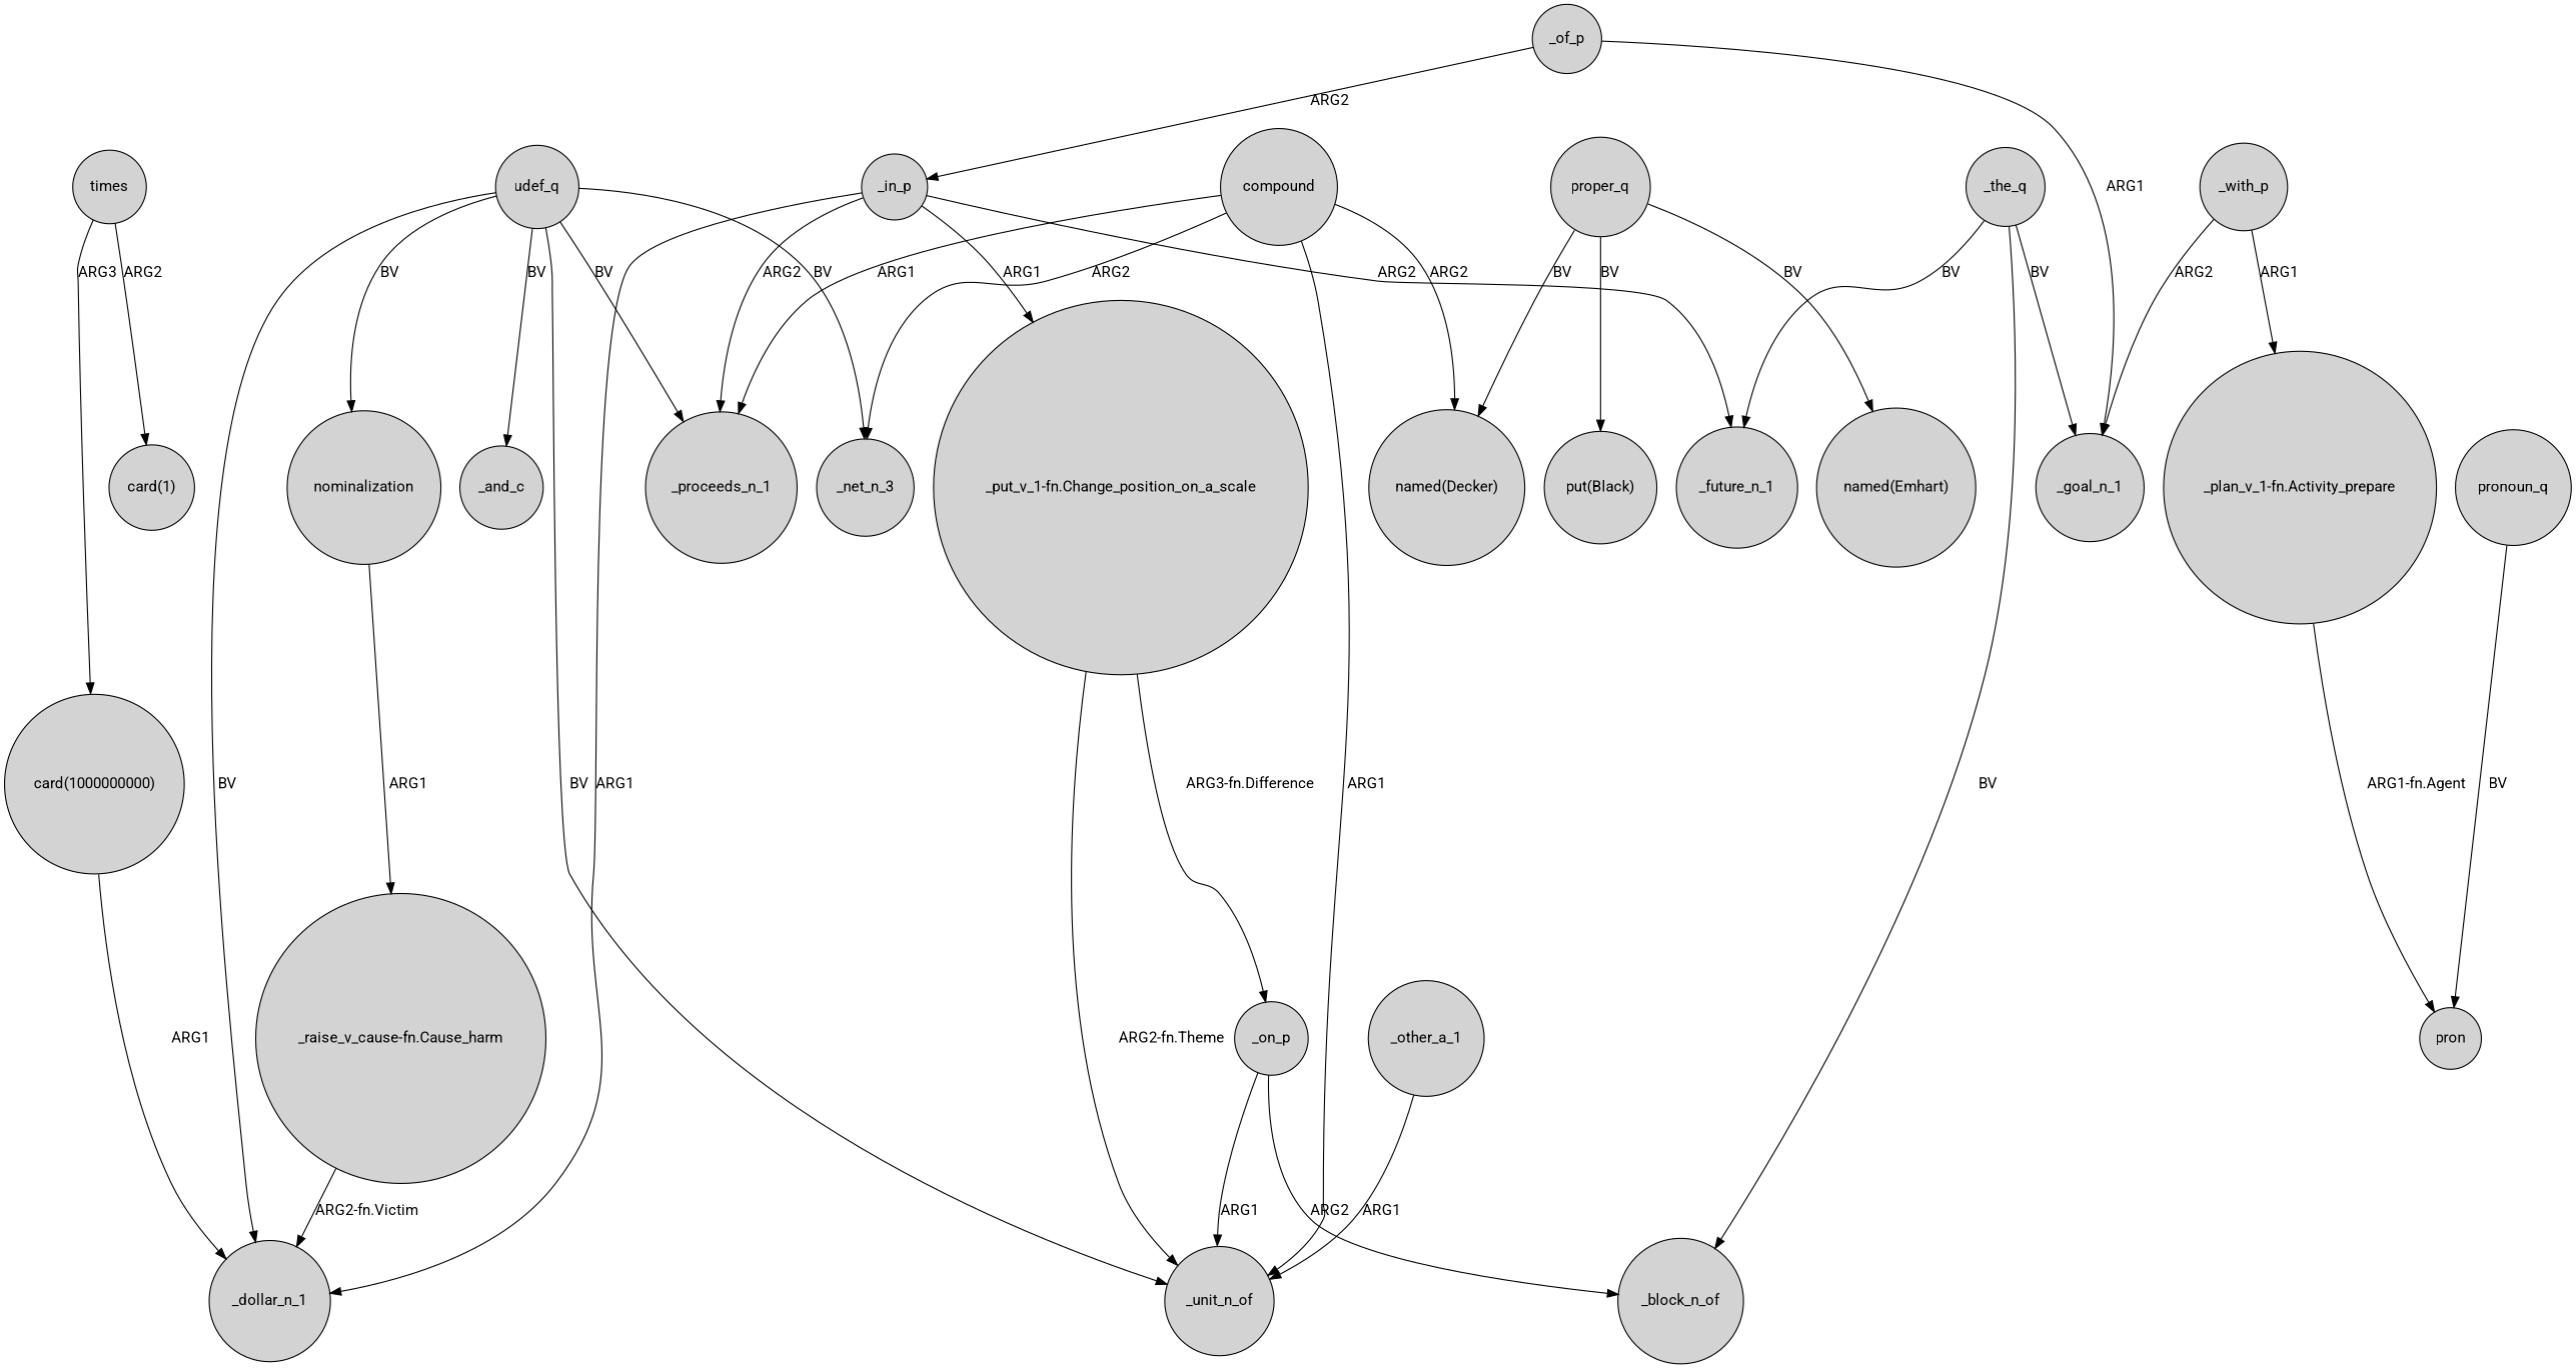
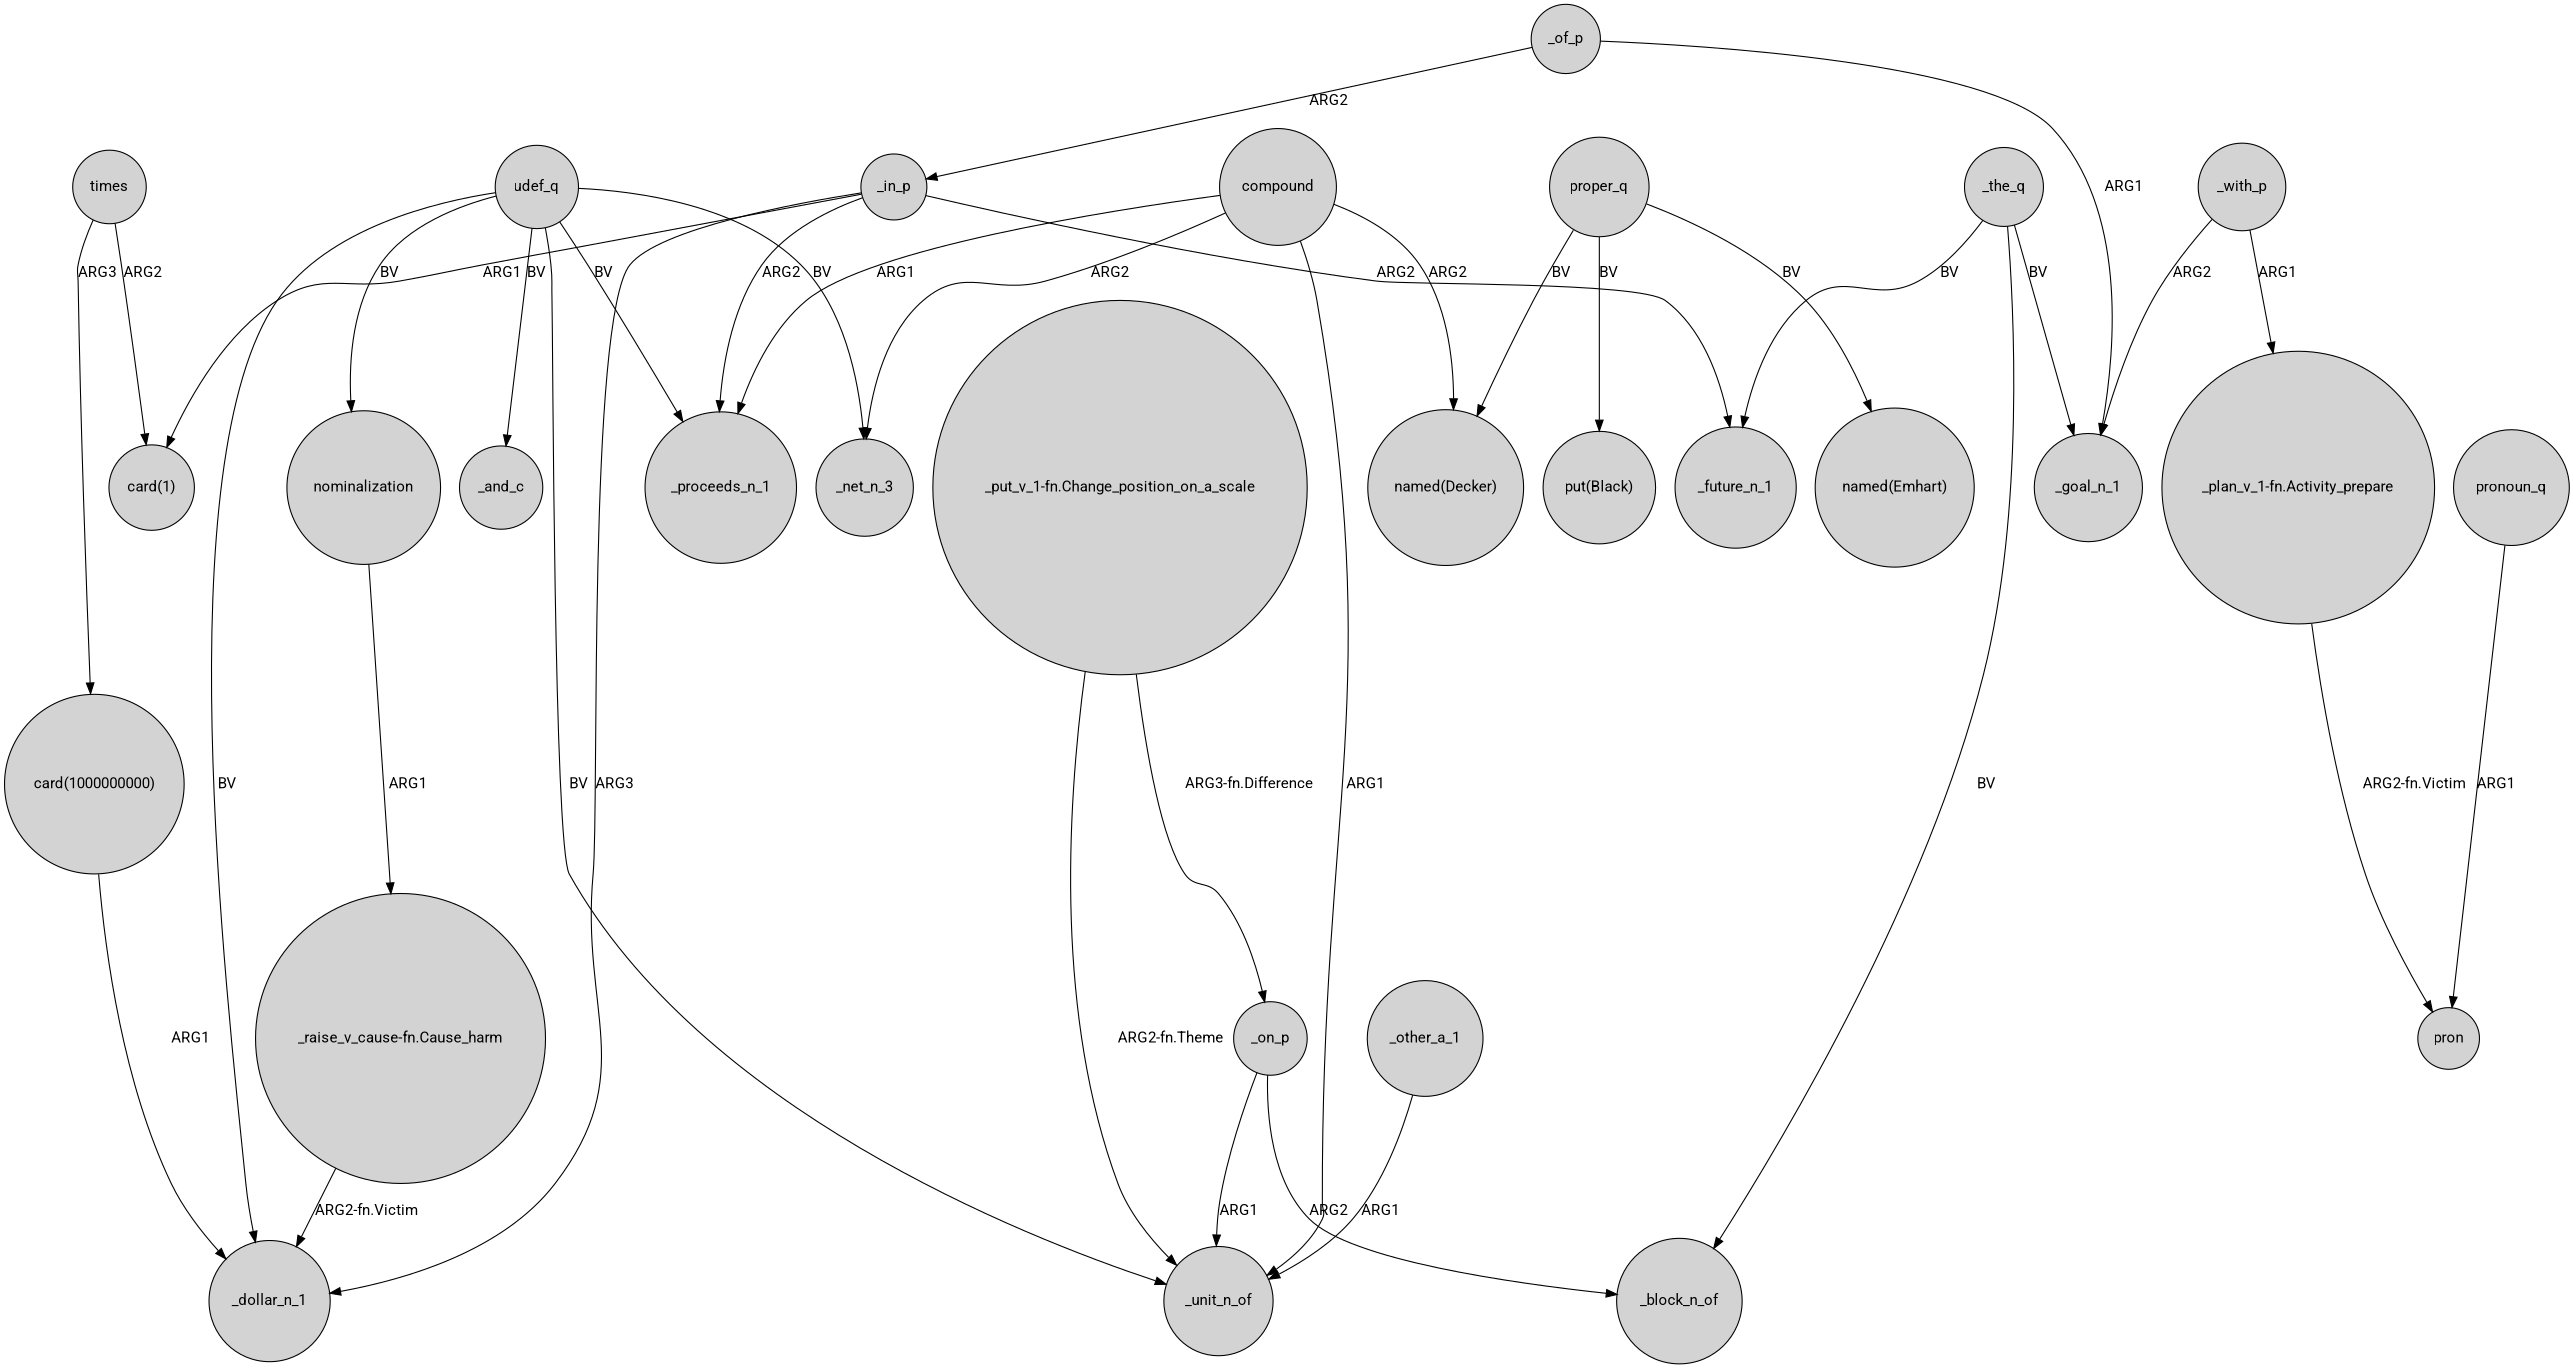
  digraph {
    fontname=Roboto
    node [fontname=Roboto shape=circle style=filled]
    edge [fontname=Roboto]
    "card(1000000000)"
    _dollar_n_1
    _with_p
    "_plan_v_1-fn.Activity_prepare"
    _goal_n_1
    pron
    "_put_v_1-fn.Change_position_on_a_scale"
    _on_p
    _unit_n_of
    _block_n_of
    _the_q
    _future_n_1
    compound
    n14 [label=_net_n_3]
    _proceeds_n_1
    "named(Decker)"
    _in_p
    udef_q
    _and_c
    nominalization
    "_raise_v_cause-fn.Cause_harm"
    _of_p
    proper_q
    "named(Emhart)"
    n25 [label="put(Black)"]
    times
    "card(1)"
    pronoun_q
    _other_a_1
    "card(1000000000)" -> _dollar_n_1 [label=ARG1]
    _with_p -> "_plan_v_1-fn.Activity_prepare" [label=ARG1]
    _with_p -> _goal_n_1 [label=ARG2]
-   "_plan_v_1-fn.Activity_prepare" -> pron [label="ARG1-fn.Agent"]
+   "_plan_v_1-fn.Activity_prepare" -> pron [label="ARG2-fn.Victim"]
    "_put_v_1-fn.Change_position_on_a_scale" -> _on_p [label="ARG3-fn.Difference"]
    "_put_v_1-fn.Change_position_on_a_scale" -> _unit_n_of [label="ARG2-fn.Theme"]
    _on_p -> _unit_n_of [label=ARG1]
    _on_p -> _block_n_of [label=ARG2]
    _the_q -> _goal_n_1 [label=BV]
    _the_q -> _block_n_of [label=BV]
    _the_q -> _future_n_1 [label=BV]
    compound -> _unit_n_of [label=ARG1]
    compound -> n14 [label=ARG2]
    compound -> _proceeds_n_1 [label=ARG1]
    compound -> "named(Decker)" [label=ARG2]
-   _in_p -> _dollar_n_1 [label=ARG1]
-   _in_p -> "_put_v_1-fn.Change_position_on_a_scale" [label=ARG1]
+   _in_p -> _dollar_n_1 [label=ARG3]
+   _in_p -> "card(1)" [label=ARG1]
    _in_p -> _future_n_1 [label=ARG2]
    _in_p -> _proceeds_n_1 [label=ARG2]
    udef_q -> _dollar_n_1 [label=BV]
    udef_q -> _unit_n_of [label=BV]
    udef_q -> n14 [label=BV]
    udef_q -> _proceeds_n_1 [label=BV]
    udef_q -> _and_c [label=BV]
    udef_q -> nominalization [label=BV]
    nominalization -> "_raise_v_cause-fn.Cause_harm" [label=ARG1]
    "_raise_v_cause-fn.Cause_harm" -> _dollar_n_1 [label="ARG2-fn.Victim"]
    _of_p -> _goal_n_1 [label=ARG1]
    _of_p -> _in_p [label=ARG2]
    proper_q -> "named(Decker)" [label=BV]
    proper_q -> "named(Emhart)" [label=BV]
    proper_q -> n25 [label=BV]
    times -> "card(1000000000)" [label=ARG3]
    times -> "card(1)" [label=ARG2]
-   pronoun_q -> pron [label=BV]
+   pronoun_q -> pron [label=ARG1]
    _other_a_1 -> _unit_n_of [label=ARG1]
  }
